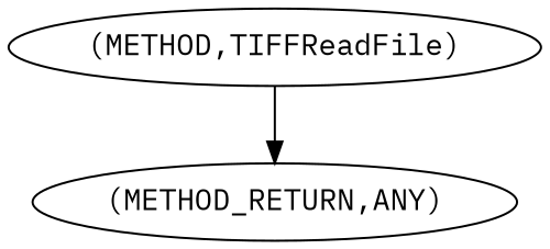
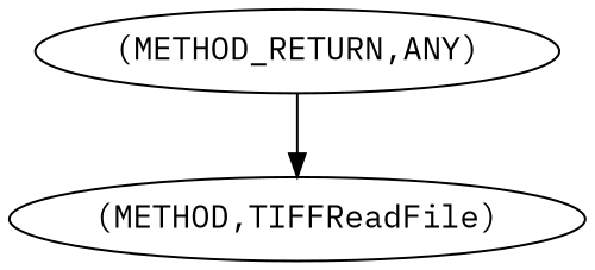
  digraph {
    fontname="IBM Plex Mono"
    node [fontname="IBM Plex Mono"]
    n1 [label=<(METHOD,TIFFReadFile)>]
    n2 [label=<(METHOD_RETURN,ANY)>]
-   n1 -> n2 [fontname="IBM Plex Mono"]
+   n2 -> n1 [fontname="IBM Plex Mono"]
  }
